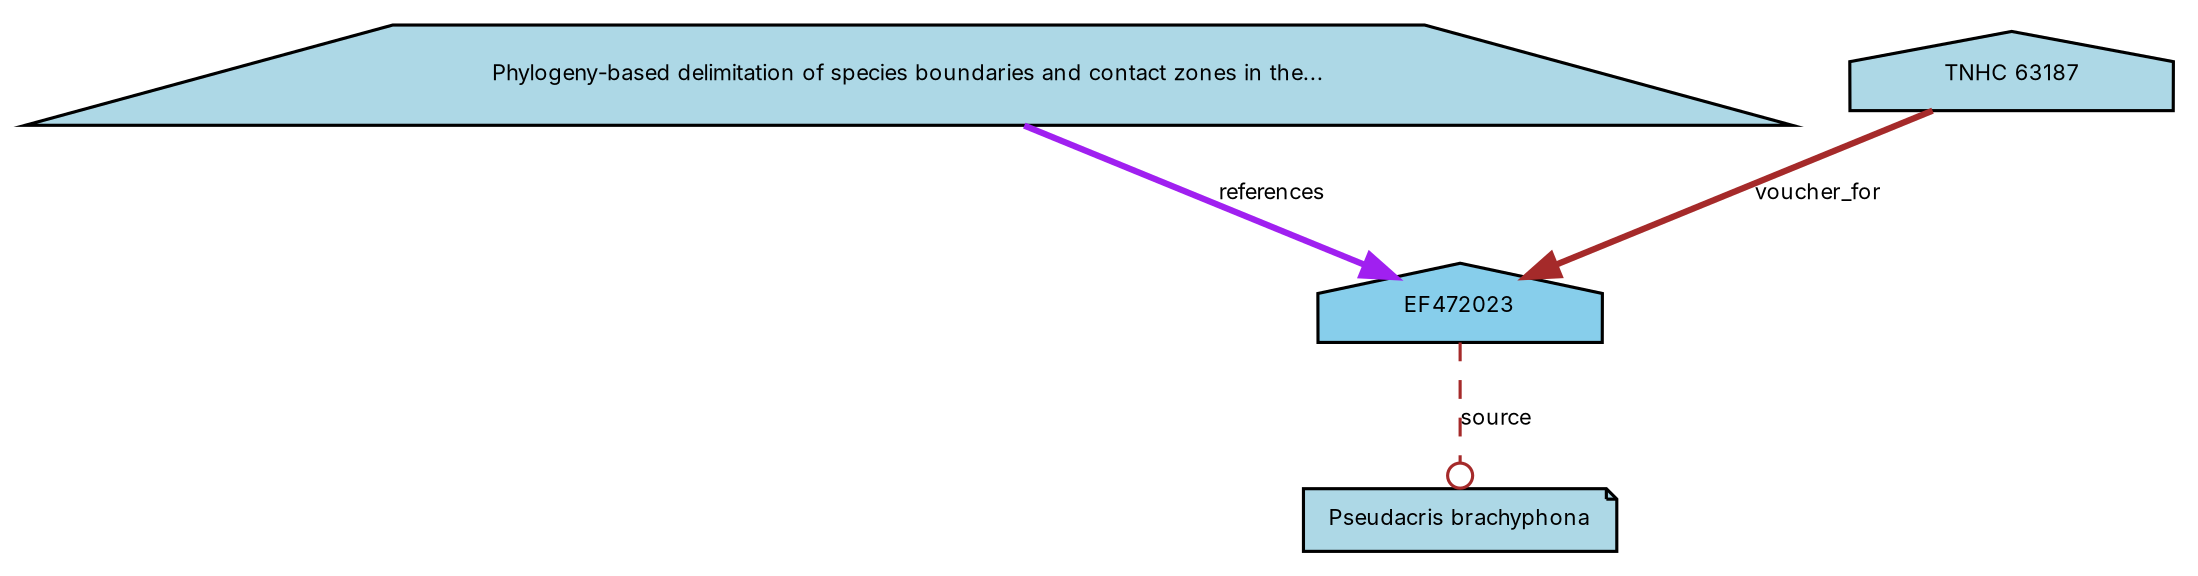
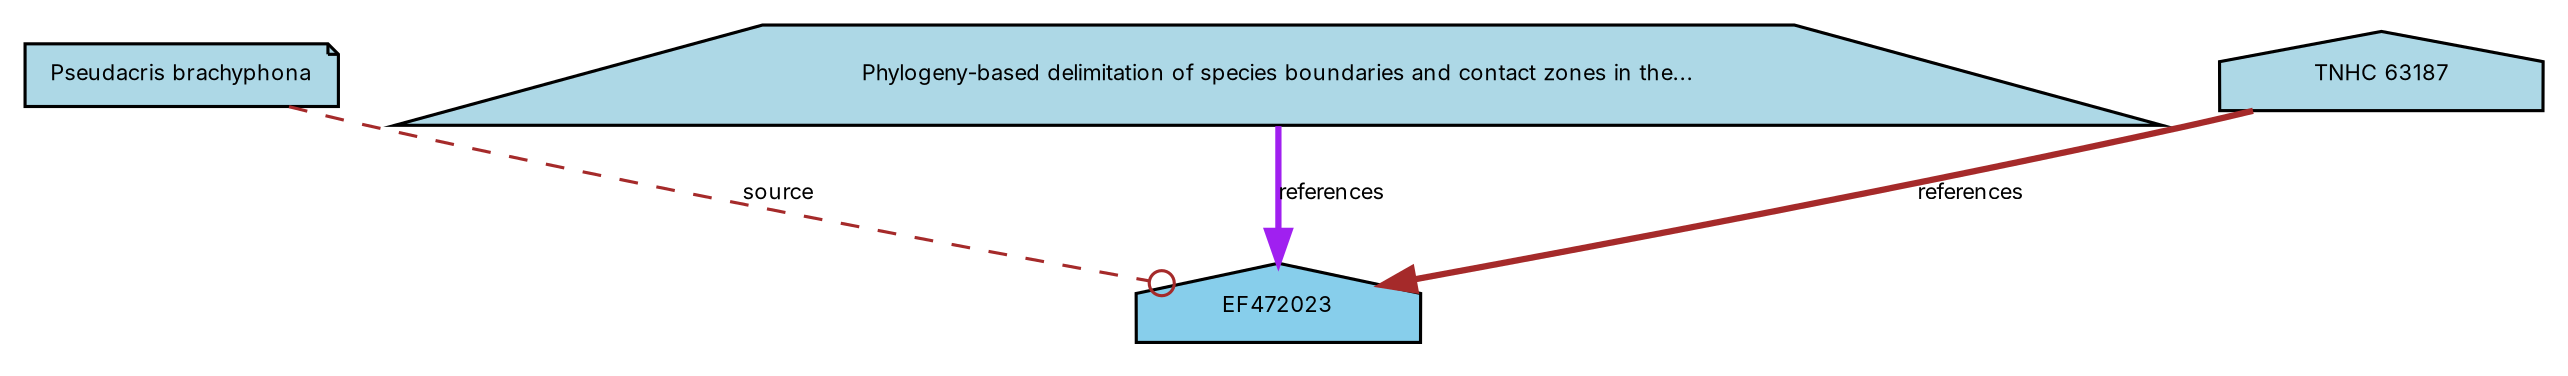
  digraph {
    fontname=Inter
    node [fillcolor=lightblue fontname=Inter fontsize=7 shape=house style=filled]
    edge [arrowhead=normal color=brown fontname=Inter fontsize=7 style=bold]
    n1 [fillcolor=skyblue height=0.27433100247 label=EF472023 width=0.27433100247]
    n2 [height=0.27433100247 label="Pseudacris brachyphona" shape=note width=0.27433100247]
    n3 [height=0.27433100247 label="Phylogeny-based delimitation of species boundaries and contact zones in the..." shape=trapezium width=0.27433100247]
    n4 [height=0.27433100247 label="TNHC 63187" width=0.27433100247]
-   n1 -> n2 [arrowhead=odot label=source style=dashed]
+   n2 -> n1 [arrowhead=odot label=source style=dashed]
    n3 -> n1 [color=purple label=references]
-   n4 -> n1 [label=voucher_for]
+   n4 -> n1 [label=references]
  }
